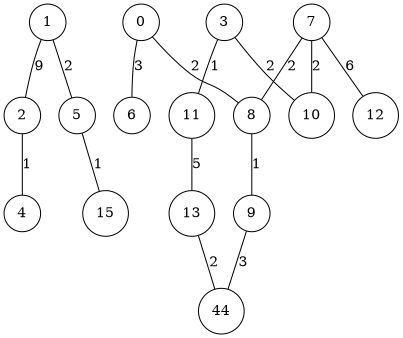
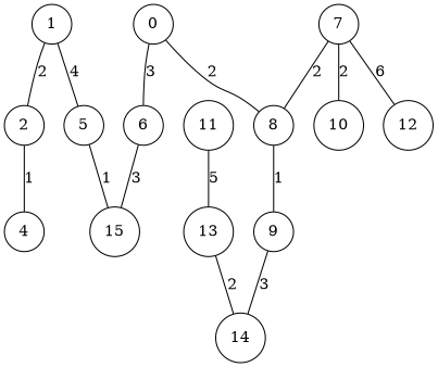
  graph {
    node [shape=circle]
    0
    6
    8
    15
    9
-   14 [label=44]
+   14
    1
    5
    2
    4
-   3
    11
    10
    13
    7
    12
    0 -- 6 [label=3]
    0 -- 8 [label=2]
+   6 -- 15 [label=3]
    8 -- 9 [label=1]
    9 -- 14 [label=3]
-   1 -- 5 [label=2]
-   1 -- 2 [label=9]
+   1 -- 5 [label=4]
+   1 -- 2 [label=2]
    5 -- 15 [label=1]
    2 -- 4 [label=1]
-   3 -- 11 [label=1]
-   3 -- 10 [label=2]
    11 -- 13 [label=5]
    13 -- 14 [label=2]
    7 -- 8 [label=2]
    7 -- 10 [label=2]
    7 -- 12 [label=6]
  }
